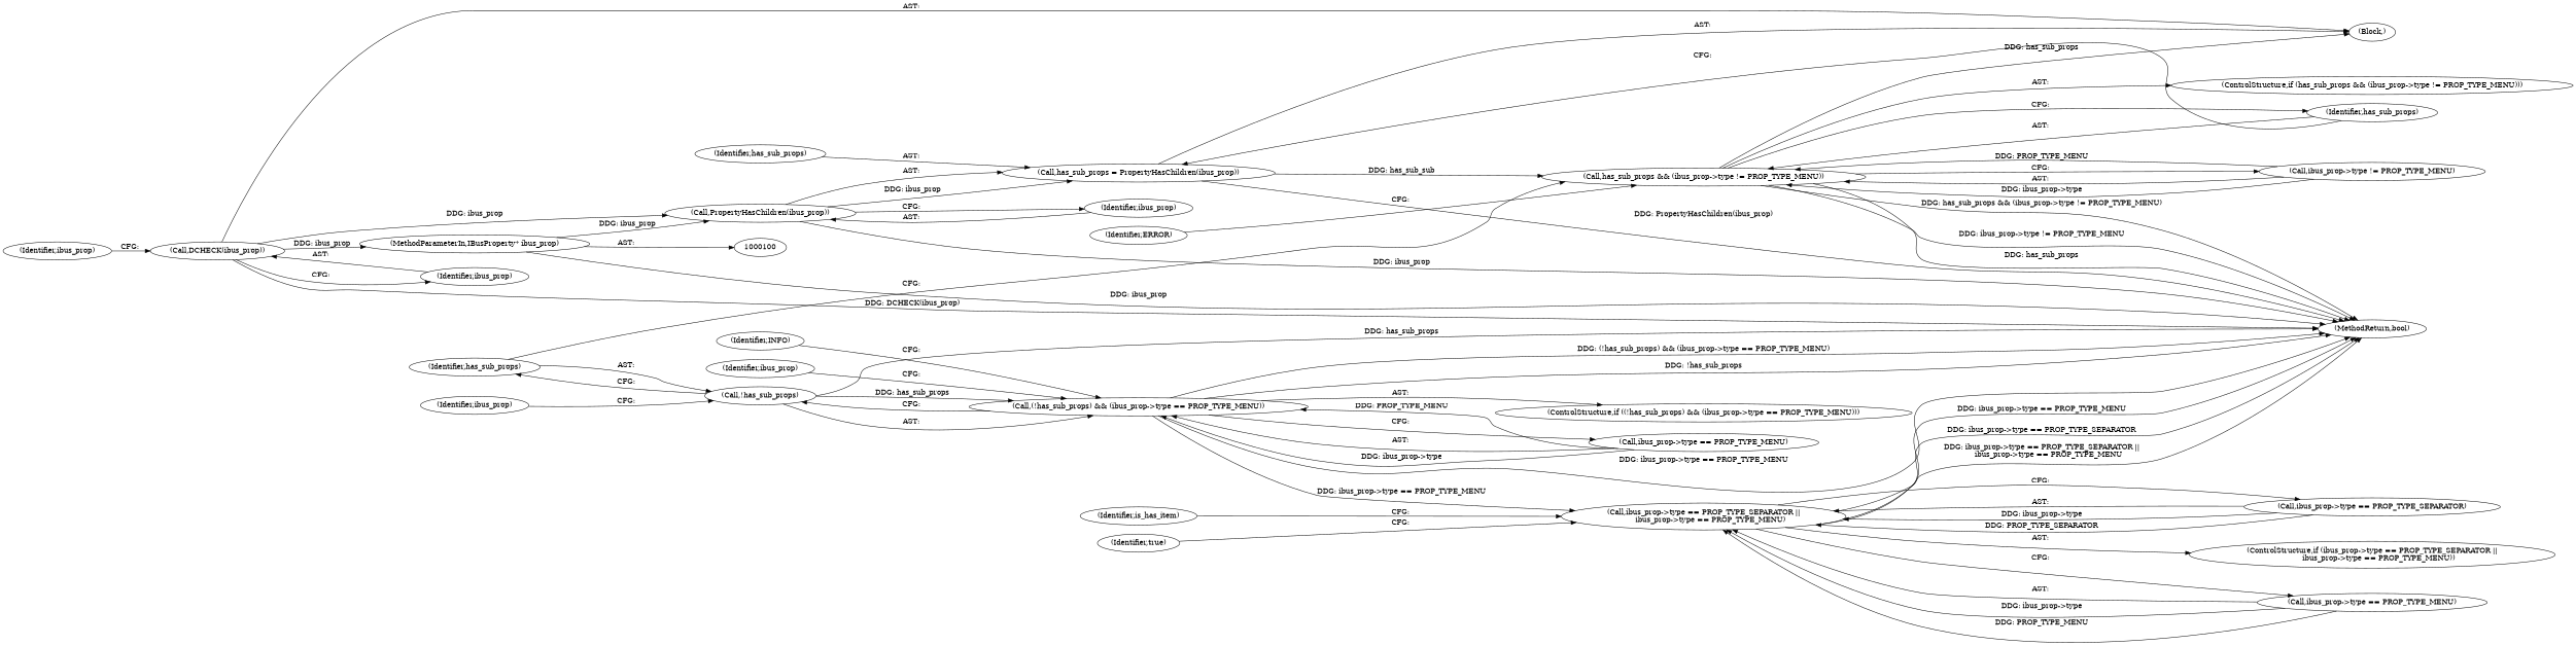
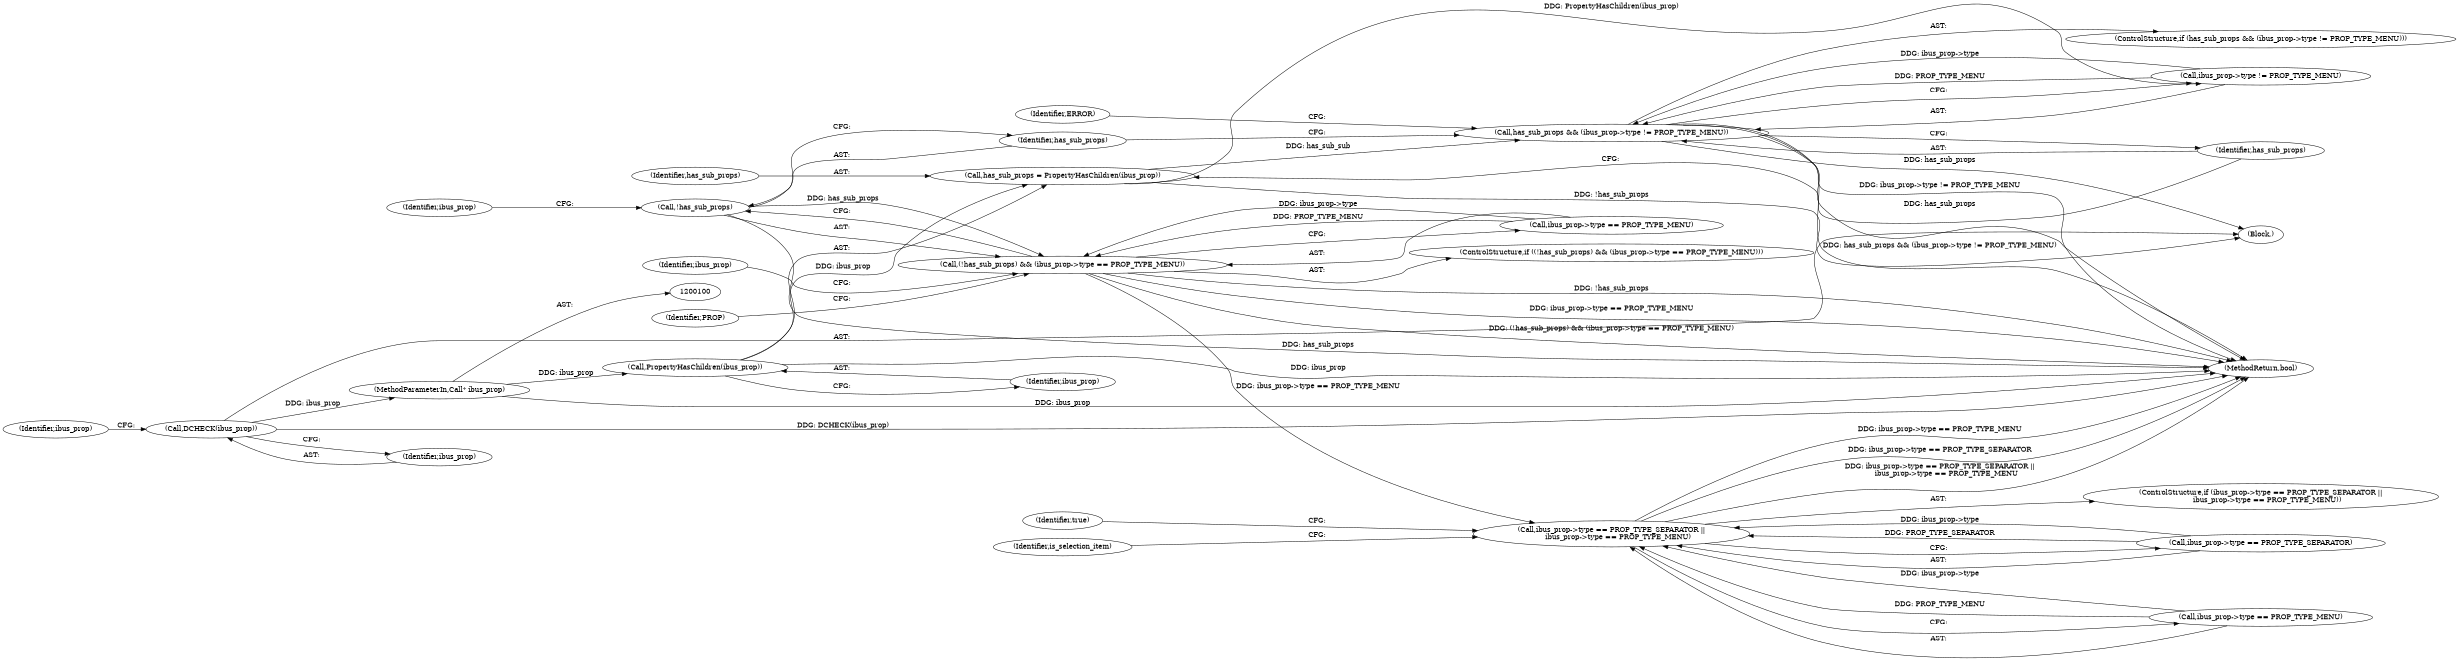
  digraph {
    rankdir=LR
    n1 [label="(Call,PropertyHasChildren(ibus_prop))"]
    n2 [label="(Call,has_sub_props = PropertyHasChildren(ibus_prop))"]
    n3 [label="(MethodReturn,bool)"]
    n4 [label="(Identifier,ibus_prop)"]
    n5 [label="(Block,)"]
    n6 [label="(Call,has_sub_props && (ibus_prop->type != PROP_TYPE_MENU))"]
    n7 [label="(Call,DCHECK(ibus_prop))"]
    n8 [label="(Identifier,ibus_prop)"]
-   n9 [label="(MethodParameterIn,IBusProperty* ibus_prop)"]
-   1000100
+   n9 [label="(MethodParameterIn,Call* ibus_prop)"]
+   1000100 [label=1200100]
    n11 [label="(Call,ibus_prop->type != PROP_TYPE_MENU)"]
    n12 [label="(Identifier,has_sub_props)"]
    n13 [label="(ControlStructure,if (has_sub_props && (ibus_prop->type != PROP_TYPE_MENU)))"]
    n14 [label="(Call,!has_sub_props)"]
    n15 [label="(Call,(!has_sub_props) && (ibus_prop->type == PROP_TYPE_MENU))"]
    n16 [label="(Identifier,has_sub_props)"]
    n17 [label="(Call,ibus_prop->type == PROP_TYPE_SEPARATOR ||\n      ibus_prop->type == PROP_TYPE_MENU)"]
    n18 [label="(ControlStructure,if ((!has_sub_props) && (ibus_prop->type == PROP_TYPE_MENU)))"]
    n19 [label="(Call,ibus_prop->type == PROP_TYPE_MENU)"]
    n20 [label="(Call,ibus_prop->type == PROP_TYPE_SEPARATOR)"]
    n21 [label="(Call,ibus_prop->type == PROP_TYPE_MENU)"]
    n22 [label="(ControlStructure,if (ibus_prop->type == PROP_TYPE_SEPARATOR ||\n      ibus_prop->type == PROP_TYPE_MENU))"]
    n23 [label="(Identifier,ERROR)"]
    n24 [label="(Identifier,has_sub_props)"]
    n25 [label="(Identifier,true)"]
    n26 [label="(Identifier,ibus_prop)"]
    n27 [label="(Identifier,ibus_prop)"]
-   n28 [label="(Identifier,is_has_item)"]
+   n28 [label="(Identifier,is_selection_item)"]
    n29 [label="(Identifier,ibus_prop)"]
-   n30 [label="(Identifier,INFO)"]
+   n30 [label="(Identifier,PROP)"]
    n1 -> n2 [label="AST: "]
    n1 -> n2 [label="DDG: ibus_prop"]
    n1 -> n3 [label="DDG: ibus_prop"]
    n1 -> n4 [label="CFG: "]
-   n2 -> n3 [label="DDG: PropertyHasChildren(ibus_prop)"]
-   n2 -> n5 [label="AST: "]
+   n2 -> n11 [label="DDG: PropertyHasChildren(ibus_prop)"]
+   n2 -> n5 [label="DDG: !has_sub_props"]
    n2 -> n6 [label="DDG: has_sub_sub"]
    n4 -> n1 [label="AST: "]
    n6 -> n3 [label="DDG: ibus_prop->type != PROP_TYPE_MENU"]
    n6 -> n3 [label="DDG: has_sub_props"]
    n6 -> n3 [label="DDG: has_sub_props && (ibus_prop->type != PROP_TYPE_MENU)"]
    n6 -> n5 [label="DDG: has_sub_props"]
    n6 -> n11 [label="CFG: "]
    n6 -> n12 [label="CFG: "]
    n6 -> n13 [label="AST: "]
-   n7 -> n1 [label="DDG: ibus_prop"]
    n7 -> n3 [label="DDG: DCHECK(ibus_prop)"]
    n7 -> n5 [label="AST: "]
    n7 -> n8 [label="CFG: "]
    n7 -> n9 [label="DDG: ibus_prop"]
    n8 -> n7 [label="AST: "]
    n9 -> n1 [label="DDG: ibus_prop"]
    n9 -> n3 [label="DDG: ibus_prop"]
    n9 -> 1000100 [label="AST: "]
    n11 -> n6 [label="AST: "]
    n11 -> n6 [label="DDG: ibus_prop->type"]
    n11 -> n6 [label="DDG: PROP_TYPE_MENU"]
    n12 -> n2 [label="CFG: "]
    n12 -> n6 [label="AST: "]
    n14 -> n3 [label="DDG: has_sub_props"]
    n14 -> n15 [label="AST: "]
    n14 -> n15 [label="DDG: has_sub_props"]
    n14 -> n16 [label="CFG: "]
    n15 -> n3 [label="DDG: ibus_prop->type == PROP_TYPE_MENU"]
    n15 -> n3 [label="DDG: (!has_sub_props) && (ibus_prop->type == PROP_TYPE_MENU)"]
    n15 -> n3 [label="DDG: !has_sub_props"]
    n15 -> n14 [label="CFG: "]
    n15 -> n17 [label="DDG: ibus_prop->type == PROP_TYPE_MENU"]
    n15 -> n18 [label="AST: "]
    n15 -> n19 [label="CFG: "]
    n16 -> n6 [label="CFG: "]
    n16 -> n14 [label="AST: "]
    n17 -> n3 [label="DDG: ibus_prop->type == PROP_TYPE_SEPARATOR ||\n      ibus_prop->type == PROP_TYPE_MENU"]
    n17 -> n3 [label="DDG: ibus_prop->type == PROP_TYPE_MENU"]
    n17 -> n3 [label="DDG: ibus_prop->type == PROP_TYPE_SEPARATOR"]
    n17 -> n20 [label="CFG: "]
    n17 -> n21 [label="CFG: "]
    n17 -> n22 [label="AST: "]
    n19 -> n15 [label="AST: "]
    n19 -> n15 [label="DDG: ibus_prop->type"]
    n19 -> n15 [label="DDG: PROP_TYPE_MENU"]
    n20 -> n17 [label="AST: "]
    n20 -> n17 [label="DDG: ibus_prop->type"]
    n20 -> n17 [label="DDG: PROP_TYPE_SEPARATOR"]
    n21 -> n17 [label="AST: "]
    n21 -> n17 [label="DDG: ibus_prop->type"]
    n21 -> n17 [label="DDG: PROP_TYPE_MENU"]
    n23 -> n6 [label="CFG: "]
    n24 -> n2 [label="AST: "]
    n25 -> n17 [label="CFG: "]
    n26 -> n14 [label="CFG: "]
    n27 -> n15 [label="CFG: "]
    n28 -> n17 [label="CFG: "]
    n29 -> n7 [label="CFG: "]
    n30 -> n15 [label="CFG: "]
  }
